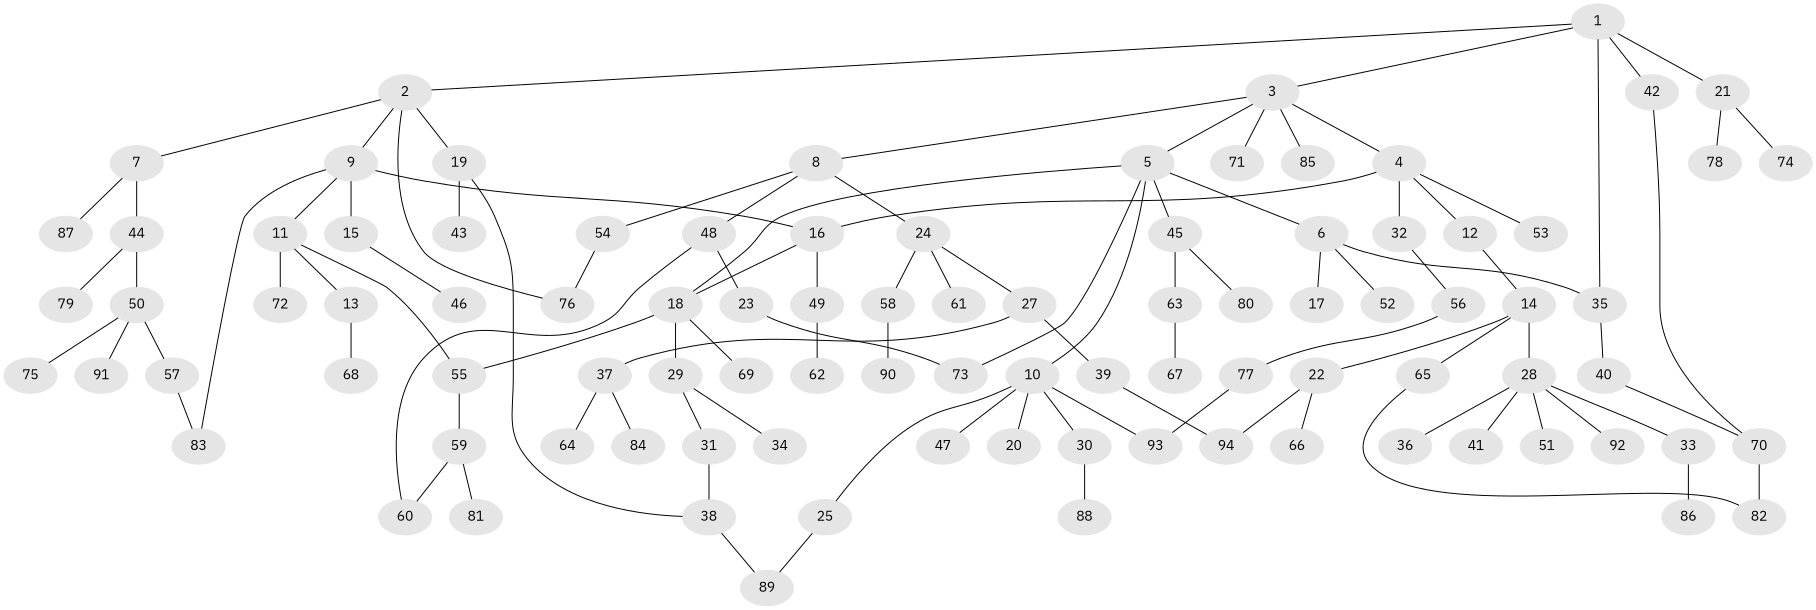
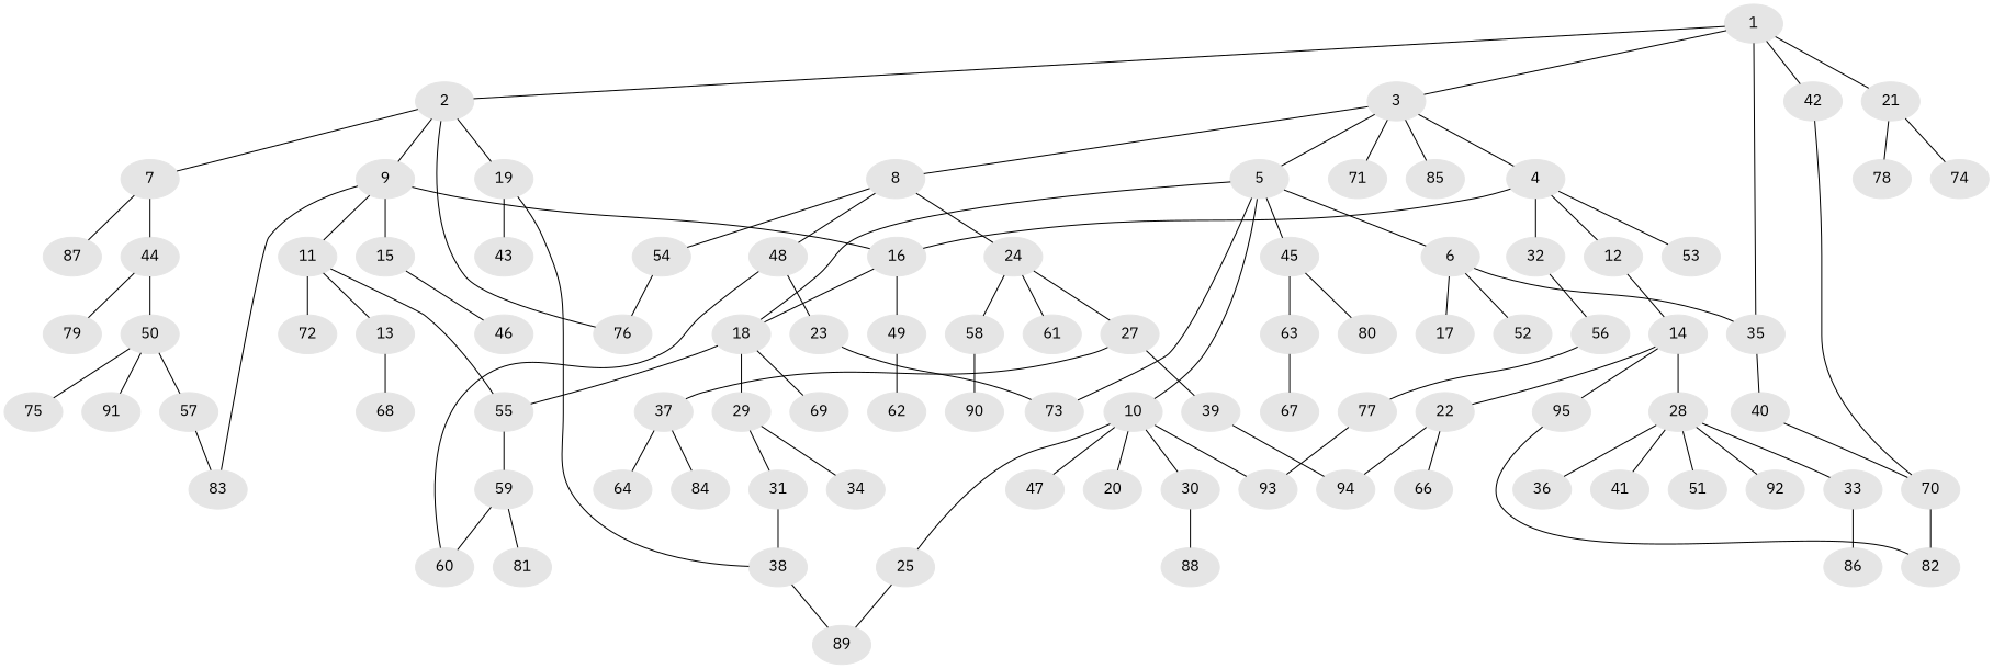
  graph {
    fontname="IBM Plex Sans"
    node [color=gray90 fontname="IBM Plex Sans" style=filled]
    edge [fontname="IBM Plex Sans"]
    1
    2
    3
    21
    35
    42
    7
    9
    19
    76
    4
    5
    8
    71
    85
    74
    78
    40
    70
    44
    87
    16
    11
    15
    83
    38
    43
    12
    32
    53
    6
    10
    18
    45
    73
    24
    48
    54
    14
    49
    56
    17
    52
    20
    25
    30
    47
    93
    55
    29
    69
    63
    80
    50
    79
    27
    58
    61
    23
    60
    13
    72
    46
    89
    88
    68
    59
    22
    28
-   65
+   65 [label=95]
    66
    94
    33
    36
    41
    51
    92
    82
    62
    31
    34
    37
    39
    90
    64
    84
    86
    77
    57
    75
    91
    67
    81
    1 -- 2
    1 -- 3
    1 -- 21
    1 -- 35
    1 -- 42
    2 -- 7
    2 -- 9
    2 -- 19
    2 -- 76
    3 -- 4
    3 -- 5
    3 -- 8
    3 -- 71
    3 -- 85
    21 -- 74
    21 -- 78
    35 -- 40
    42 -- 70
    7 -- 44
    7 -- 87
    9 -- 16
    9 -- 11
    9 -- 15
    9 -- 83
    19 -- 38
    19 -- 43
    4 -- 16
    4 -- 12
    4 -- 32
    4 -- 53
    5 -- 6
    5 -- 10
    5 -- 18
    5 -- 45
    5 -- 73
    8 -- 24
    8 -- 48
    8 -- 54
    40 -- 70
    70 -- 82
    44 -- 50
    44 -- 79
    16 -- 18
    16 -- 49
    11 -- 55
    11 -- 13
    11 -- 72
    15 -- 46
    38 -- 89
    12 -- 14
    32 -- 56
    6 -- 35
    6 -- 17
    6 -- 52
    10 -- 20
    10 -- 25
    10 -- 30
    10 -- 47
    10 -- 93
    18 -- 55
    18 -- 29
    18 -- 69
    45 -- 63
    45 -- 80
    24 -- 27
    24 -- 58
    24 -- 61
    48 -- 23
    48 -- 60
    54 -- 76
    14 -- 22
    14 -- 28
    14 -- 65
    49 -- 62
    56 -- 77
    25 -- 89
    30 -- 88
    55 -- 59
    29 -- 31
    29 -- 34
    63 -- 67
    50 -- 57
    50 -- 75
    50 -- 91
    27 -- 37
    27 -- 39
    58 -- 90
    23 -- 73
    13 -- 68
    59 -- 60
    59 -- 81
    22 -- 66
    22 -- 94
    28 -- 33
    28 -- 36
    28 -- 41
    28 -- 51
    28 -- 92
    65 -- 82
    33 -- 86
    31 -- 38
    37 -- 64
    37 -- 84
    39 -- 94
    77 -- 93
    57 -- 83
  }
